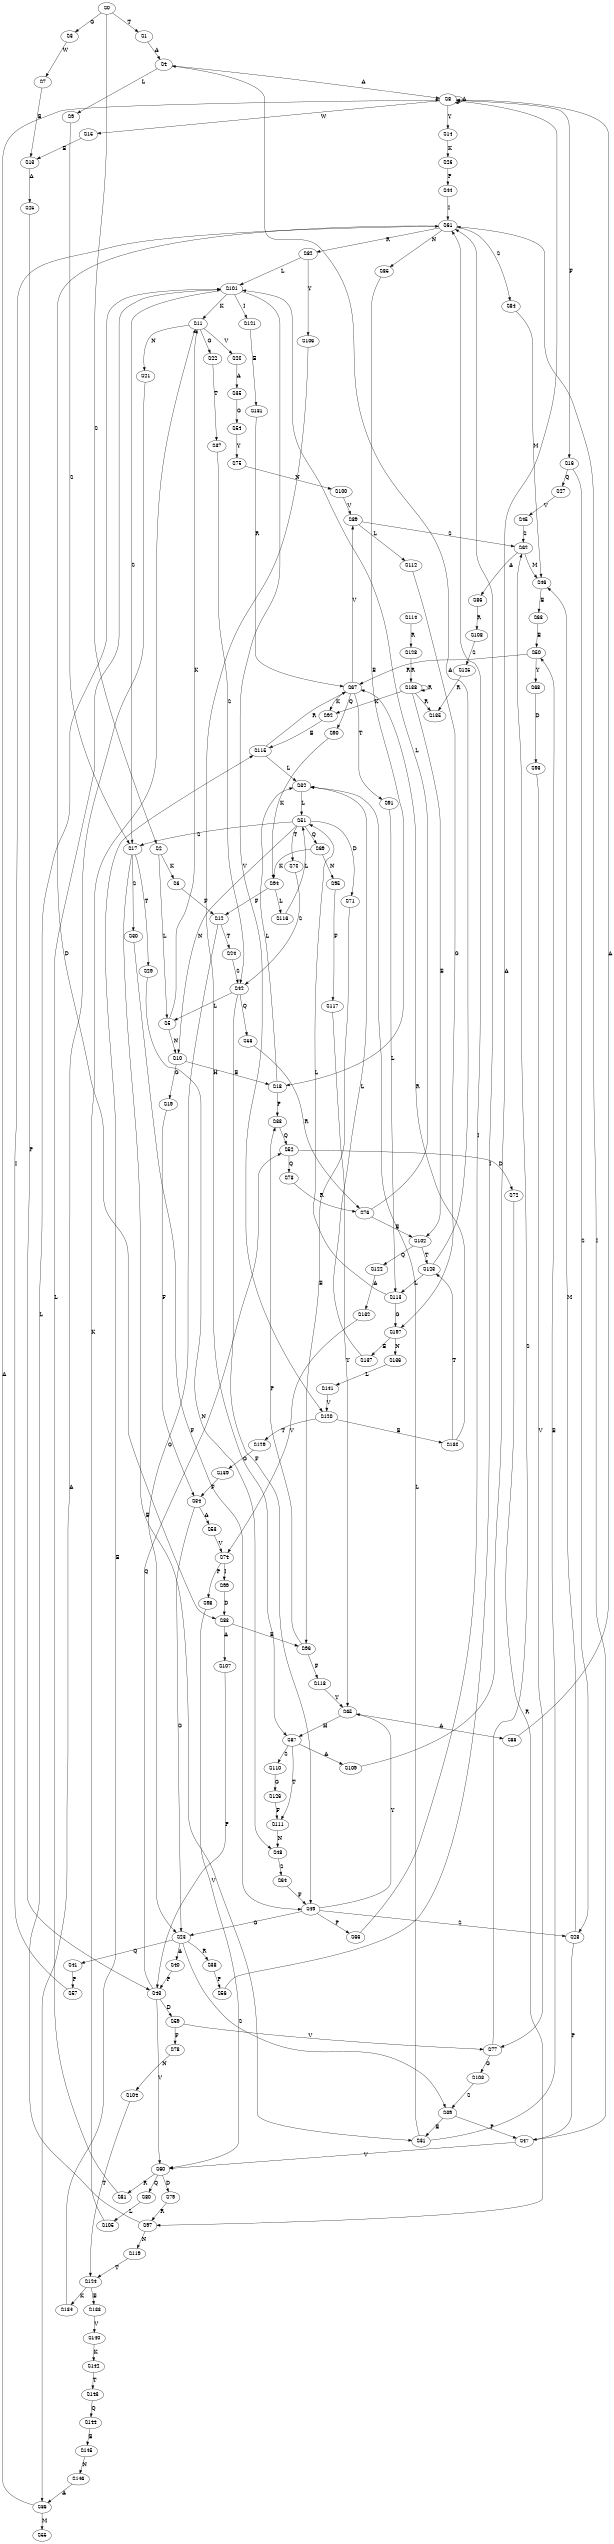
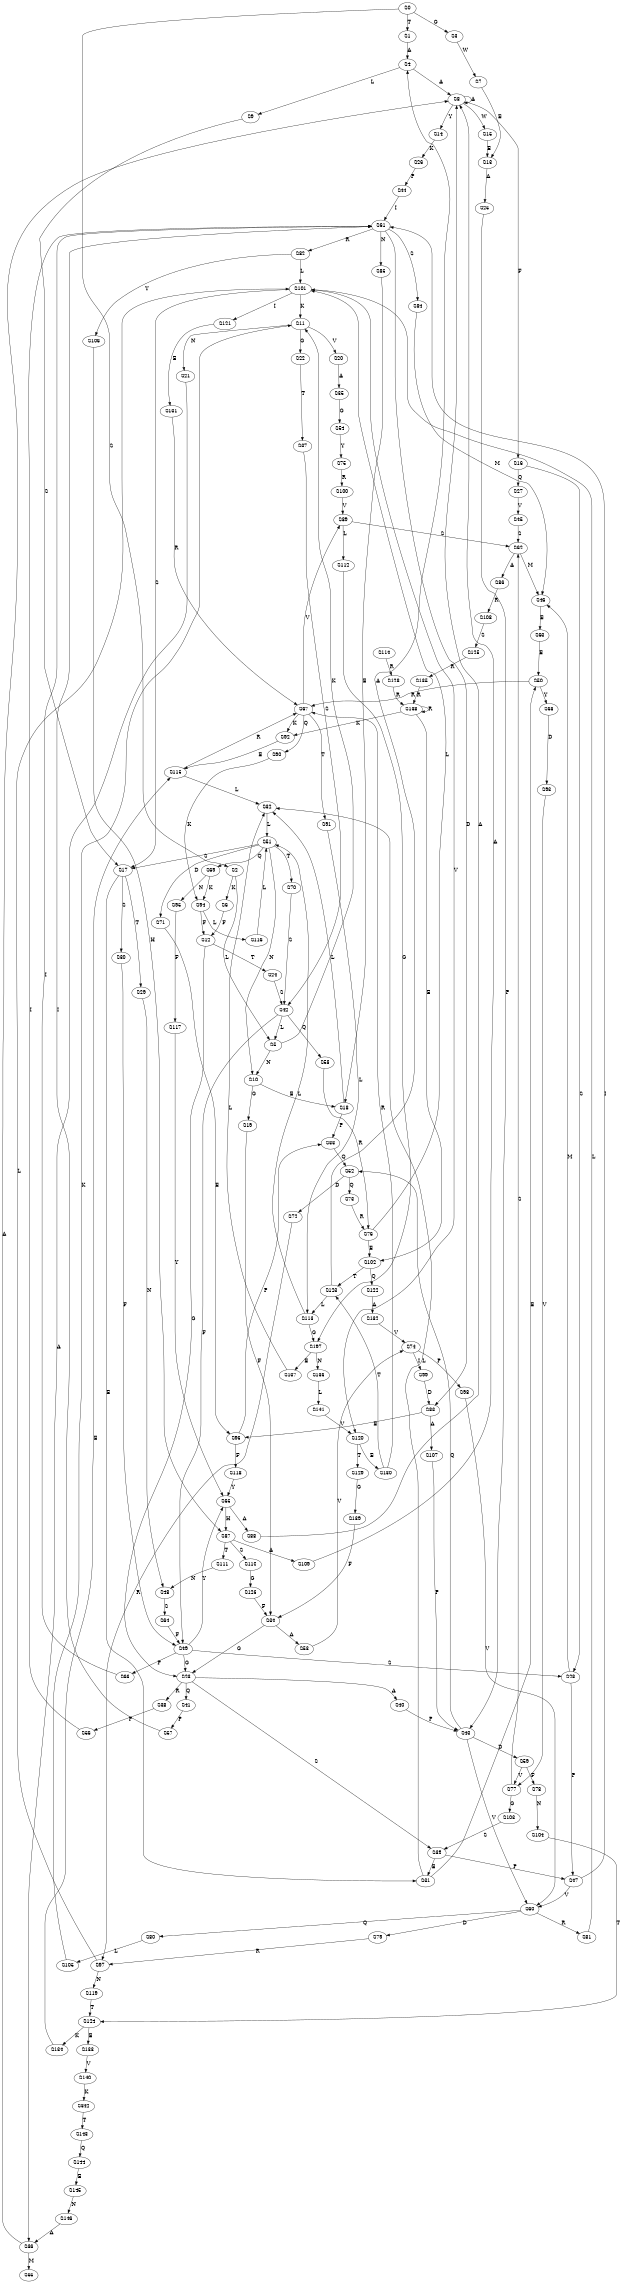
  strict digraph {
    S0
    S1
    S2
    S3
    S4
    S5
    S6
    S7
    S8
    S9
    S10
    S11
    S12
    S13
    S14
    S15
    S16
    S17
    S18
    S19
    S20
    S21
    S22
    S23
    S24
    S25
    S26
    S27
    S28
    S29
    S30
    S31
    S32
    S33
    S34
    S35
    S36
    S37
    S38
    S39
    S40
    S41
    S42
    S43
    S44
    S45
    S46
    S47
    S48
    S49
    S50
    S51
    S52
    S53
    S54
    S55
    S56
    S57
    S58
    S59
    S60
    S61
    S62
    S63
    S64
    S65
    S66
    S67
    S68
    S69
    S70
    S71
    S72
    S73
    S74
    S75
    S76
    S77
    S78
    S79
    S80
    S81
    S82
    S83
    S84
    S85
    S86
    S87
    S88
    S89
    S90
    S91
    S92
    S93
    S94
    S95
    S96
    S97
    S98
    S99
    S100
    S101
    S102
    S103
    S104
    S105
    S106
    S107
    S108
    S109
    S110
    S111
    S112
    S113
    S115
    S116
    S117
    S118
    S119
    S120
    S121
    S122
    S123
    S124
    S125
    S126
    n127 [label=S197]
    S114
    S128
    S129
    S130
    S131
    S132
    S133
    S134
    S135
    S136
    S137
    S138
    S139
    S140
    S141
-   S142
+   S142 [label=S342]
    S143
    S144
    S145
    S146
    S0 -> S1 [label=T]
    S0 -> S2 [label=S]
    S0 -> S3 [label=G]
    S1 -> S4 [label=A]
    S2 -> S5 [label=L]
    S2 -> S6 [label=K]
    S3 -> S7 [label=W]
    S4 -> S8 [label=A]
    S4 -> S9 [label=L]
    S5 -> S10 [label=N]
    S5 -> S11 [label=K]
    S6 -> S12 [label=F]
    S7 -> S13 [label=E]
    S8 -> S8 [label=A]
    S8 -> S14 [label=Y]
    S8 -> S15 [label=W]
    S8 -> S16 [label=F]
    S9 -> S17 [label=S]
    S10 -> S18 [label=E]
    S10 -> S19 [label=G]
    S11 -> S20 [label=V]
    S11 -> S21 [label=N]
    S11 -> S22 [label=G]
    S12 -> S23 [label=G]
    S12 -> S24 [label=T]
    S13 -> S25 [label=A]
    S14 -> S26 [label=K]
    S15 -> S13 [label=E]
    S16 -> S27 [label=Q]
    S16 -> S28 [label=S]
    S17 -> S29 [label=T]
    S17 -> S30 [label=S]
    S17 -> S31 [label=E]
    S18 -> S32 [label=L]
    S18 -> S33 [label=P]
    S19 -> S34 [label=F]
    S20 -> S35 [label=A]
    S21 -> S36 [label=A]
    S22 -> S37 [label=T]
    S23 -> S38 [label=R]
    S23 -> S39 [label=S]
    S23 -> S40 [label=A]
    S23 -> S41 [label=Q]
    S24 -> S42 [label=S]
    S25 -> S43 [label=P]
    S26 -> S44 [label=P]
    S27 -> S45 [label=V]
    S28 -> S46 [label=M]
    S28 -> S47 [label=P]
    S29 -> S48 [label=N]
    S30 -> S49 [label=F]
    S31 -> S32 [label=L]
    S31 -> S50 [label=E]
    S32 -> S51 [label=L]
    S33 -> S52 [label=Q]
    S34 -> S23 [label=G]
    S34 -> S53 [label=A]
    S35 -> S54 [label=G]
    S36 -> S8 [label=A]
    S36 -> S55 [label=M]
    S37 -> S42 [label=S]
    S38 -> S56 [label=P]
    S39 -> S31 [label=E]
    S39 -> S47 [label=P]
    S40 -> S43 [label=P]
    S41 -> S57 [label=P]
    S42 -> S5 [label=L]
    S42 -> S49 [label=F]
    S42 -> S58 [label=Q]
    S43 -> S52 [label=Q]
    S43 -> S59 [label=D]
    S43 -> S60 [label=V]
    S44 -> S61 [label=I]
    S45 -> S62 [label=S]
    S46 -> S63 [label=E]
    S47 -> S60 [label=V]
    S47 -> S61 [label=I]
    S48 -> S64 [label=S]
    S49 -> S23 [label=G]
    S49 -> S28 [label=S]
    S49 -> S65 [label=Y]
    S49 -> S66 [label=P]
    S50 -> S67 [label=R]
    S50 -> S68 [label=Y]
    S51 -> S10 [label=N]
    S51 -> S17 [label=S]
    S51 -> S69 [label=Q]
    S51 -> S70 [label=T]
    S51 -> S71 [label=D]
    S52 -> S72 [label=D]
    S52 -> S73 [label=Q]
    S53 -> S74 [label=V]
    S54 -> S75 [label=Y]
    S56 -> S61 [label=I]
    S57 -> S61 [label=I]
    S58 -> S76 [label=R]
    S59 -> S77 [label=V]
    S59 -> S78 [label=F]
    S60 -> S79 [label=D]
    S60 -> S80 [label=Q]
    S60 -> S81 [label=R]
    S61 -> S82 [label=R]
    S61 -> S83 [label=D]
    S61 -> S84 [label=S]
    S61 -> S85 [label=N]
    S62 -> S46 [label=M]
    S62 -> S86 [label=A]
    S63 -> S50 [label=E]
    S64 -> S49 [label=F]
    S65 -> S87 [label=H]
    S65 -> S88 [label=A]
    S66 -> S61 [label=I]
    S67 -> S89 [label=V]
    S67 -> S90 [label=Q]
    S67 -> S91 [label=T]
    S67 -> S92 [label=K]
    S68 -> S93 [label=D]
    S69 -> S94 [label=K]
    S69 -> S95 [label=N]
    S70 -> S42 [label=S]
    S71 -> S96 [label=E]
    S72 -> S97 [label=R]
    S73 -> S76 [label=R]
    S74 -> S98 [label=P]
    S74 -> S99 [label=I]
-   S75 -> S100 [label=N]
+   S75 -> S100 [label=R]
    S76 -> S101 [label=L]
    S76 -> S102 [label=E]
    S77 -> S62 [label=S]
    S77 -> S103 [label=G]
    S78 -> S104 [label=N]
    S79 -> S97 [label=R]
    S80 -> S105 [label=L]
    S81 -> S101 [label=L]
    S82 -> S101 [label=L]
    S82 -> S106 [label=Y]
    S83 -> S96 [label=E]
    S83 -> S107 [label=A]
    S84 -> S46 [label=M]
    S85 -> S18 [label=E]
    S86 -> S108 [label=R]
    S87 -> S109 [label=A]
    S87 -> S110 [label=S]
    S87 -> S111 [label=T]
    S88 -> S8 [label=A]
    S89 -> S62 [label=S]
    S89 -> S112 [label=L]
    S90 -> S94 [label=K]
    S91 -> S113 [label=L]
    S92 -> S115 [label=E]
    S93 -> S77 [label=V]
    S94 -> S12 [label=F]
    S94 -> S116 [label=L]
    S95 -> S117 [label=F]
    S96 -> S33 [label=P]
    S96 -> S118 [label=F]
    S97 -> S101 [label=L]
    S97 -> S119 [label=N]
    S98 -> S60 [label=V]
    S99 -> S83 [label=D]
    S100 -> S89 [label=V]
    S101 -> S11 [label=K]
    S101 -> S17 [label=S]
    S101 -> S120 [label=V]
    S101 -> S121 [label=I]
    S102 -> S122 [label=Q]
    S102 -> S123 [label=T]
    S103 -> S39 [label=S]
    S104 -> S124 [label=T]
    S105 -> S11 [label=K]
    S106 -> S87 [label=H]
    S107 -> S43 [label=P]
    S108 -> S125 [label=S]
    S109 -> S8 [label=A]
    S110 -> S126 [label=G]
    S111 -> S48 [label=N]
    S112 -> n127 [label=G]
    S113 -> S51 [label=L]
    S113 -> n127 [label=G]
    S115 -> S32 [label=L]
    S115 -> S67 [label=R]
    S116 -> S51 [label=L]
    S117 -> S65 [label=Y]
    S118 -> S65 [label=Y]
    S119 -> S124 [label=T]
    S120 -> S129 [label=T]
    S120 -> S130 [label=E]
    S121 -> S131 [label=E]
    S122 -> S132 [label=A]
    S123 -> S4 [label=A]
    S123 -> S113 [label=L]
    S124 -> S133 [label=E]
    S124 -> S134 [label=K]
    S125 -> S135 [label=R]
-   S126 -> S111 [label=F]
+   S126 -> S34 [label=F]
    n127 -> S136 [label=N]
    n127 -> S137 [label=E]
    S114 -> S128 [label=R]
    S128 -> S138 [label=R]
    S129 -> S139 [label=G]
    S130 -> S67 [label=R]
    S130 -> S123 [label=T]
    S131 -> S67 [label=R]
    S132 -> S74 [label=V]
    S133 -> S140 [label=V]
    S134 -> S115 [label=E]
-   S138 -> S135 [label=R]
+   S135 -> S138 [label=R]
    S136 -> S141 [label=L]
    S137 -> S32 [label=L]
    S138 -> S92 [label=K]
    S138 -> S102 [label=E]
    S138 -> S138 [label=R]
    S139 -> S34 [label=F]
    S140 -> S142 [label=K]
    S141 -> S120 [label=V]
    S142 -> S143 [label=T]
    S143 -> S144 [label=Q]
    S144 -> S145 [label=E]
    S145 -> S146 [label=N]
    S146 -> S36 [label=A]
  }
